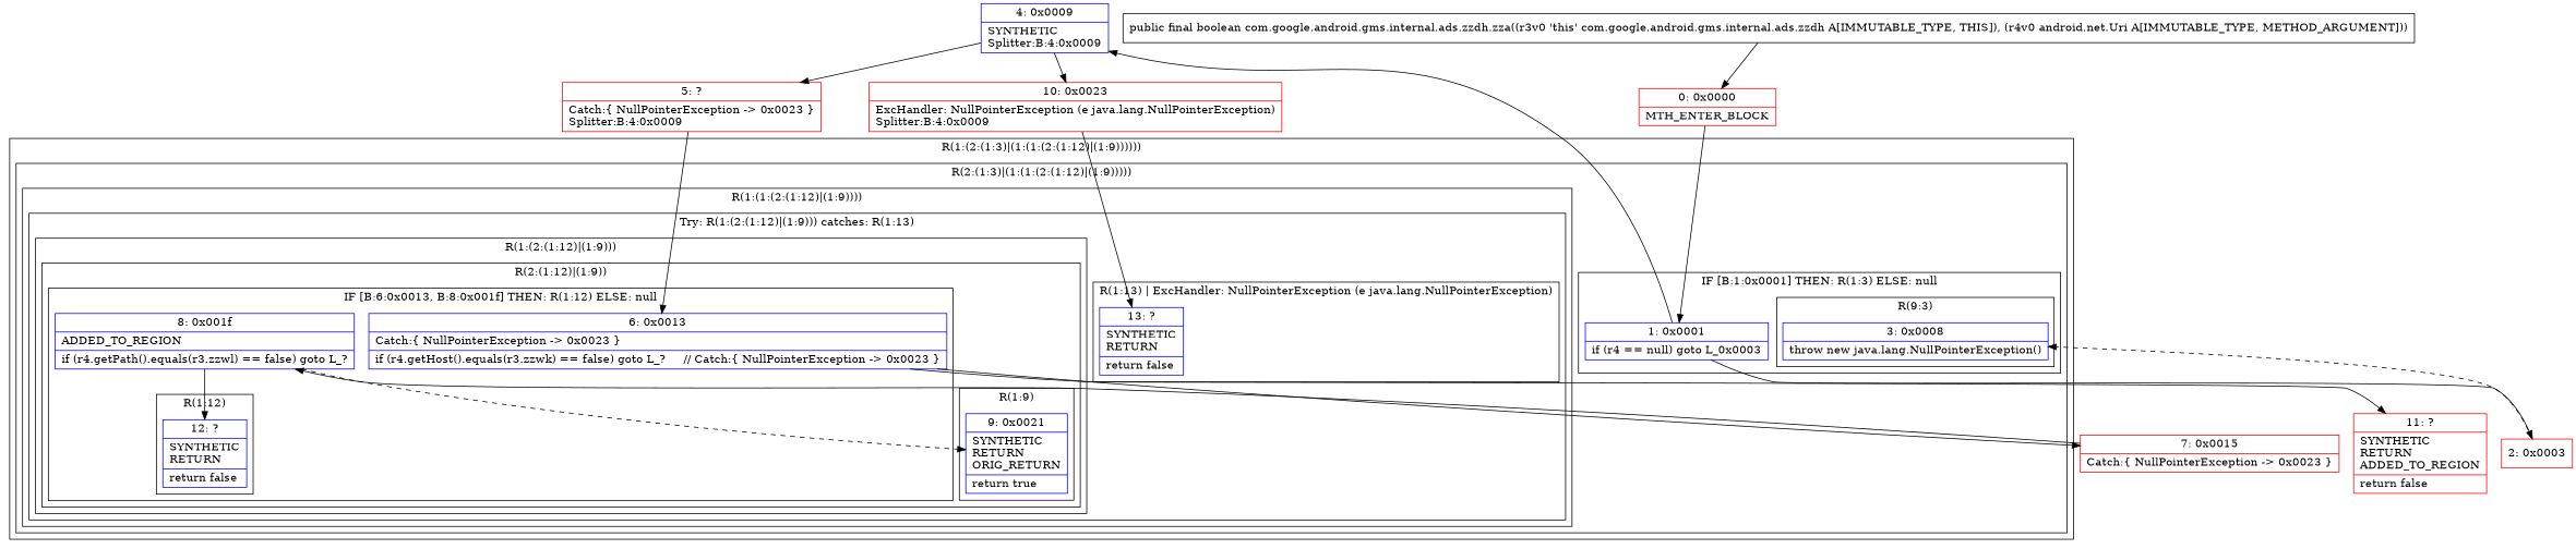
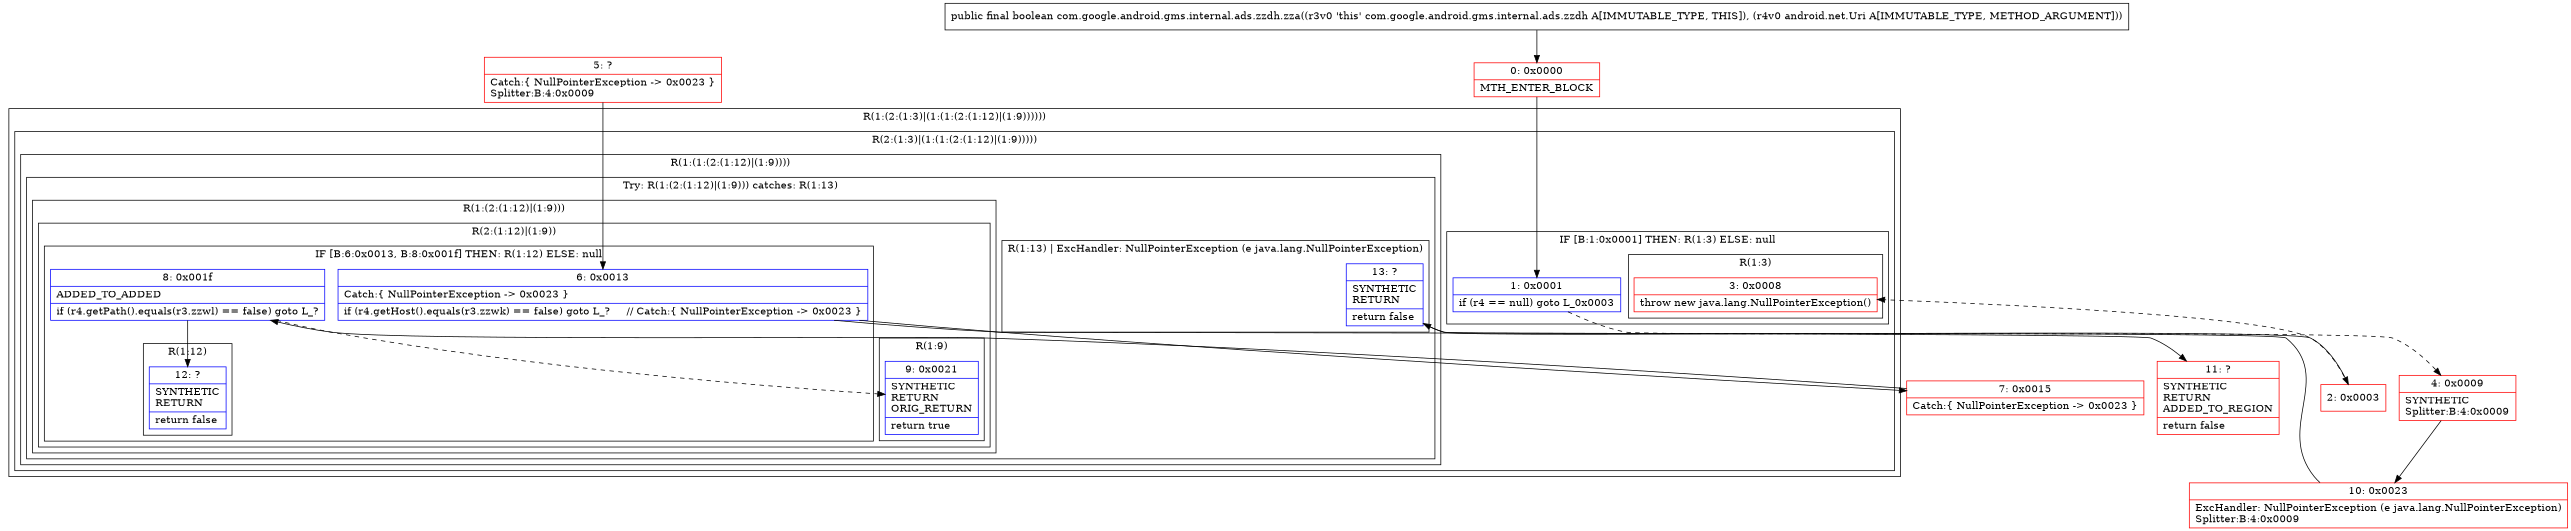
  digraph {
    node [color=blue shape=record]
-   n1 [label="{3\:\ 0x0008|throw new java.lang.NullPointerException()\l}"]
+   n1 [color=red label="{3\:\ 0x0008|throw new java.lang.NullPointerException()\l}"]
    n2 [label="{1\:\ 0x0001|if (r4 == null) goto L_0x0003\l}"]
    n3 [label="{12\:\ ?|SYNTHETIC\lRETURN\l|return false\l}"]
    n4 [label="{6\:\ 0x0013|Catch:\{ NullPointerException \-\> 0x0023 \}\l|if (r4.getHost().equals(r3.zzwk) == false) goto L_?     \/\/ Catch:\{ NullPointerException \-\> 0x0023 \}\l}"]
-   n5 [label="{8\:\ 0x001f|ADDED_TO_REGION\l|if (r4.getPath().equals(r3.zzwl) == false) goto L_?\l}"]
+   n5 [label="{8\:\ 0x001f|ADDED_TO_ADDED\l|if (r4.getPath().equals(r3.zzwl) == false) goto L_?\l}"]
    n6 [label="{9\:\ 0x0021|SYNTHETIC\lRETURN\lORIG_RETURN\l|return true\l}"]
    n7 [label="{13\:\ ?|SYNTHETIC\lRETURN\l|return false\l}"]
    n8 [color=red label="{2\:\ 0x0003}"]
-   n9 [label="{4\:\ 0x0009|SYNTHETIC\lSplitter:B:4:0x0009\l}"]
+   n9 [color=red label="{4\:\ 0x0009|SYNTHETIC\lSplitter:B:4:0x0009\l}"]
    n10 [color=red label="{7\:\ 0x0015|Catch:\{ NullPointerException \-\> 0x0023 \}\l}"]
    n11 [color=red label="{11\:\ ?|SYNTHETIC\lRETURN\lADDED_TO_REGION\l|return false\l}"]
    n12 [color=red label="{5\:\ ?|Catch:\{ NullPointerException \-\> 0x0023 \}\lSplitter:B:4:0x0009\l}"]
    n13 [color=red label="{10\:\ 0x0023|ExcHandler: NullPointerException (e java.lang.NullPointerException)\lSplitter:B:4:0x0009\l}"]
    n14 [color=red label="{0\:\ 0x0000|MTH_ENTER_BLOCK\l}"]
    n15 [label="{public final boolean com.google.android.gms.internal.ads.zzdh.zza((r3v0 'this' com.google.android.gms.internal.ads.zzdh A[IMMUTABLE_TYPE, THIS]), (r4v0 android.net.Uri A[IMMUTABLE_TYPE, METHOD_ARGUMENT])) }" color=""]
    subgraph cluster_1 {
      label="R(1:(2:(1:3)|(1:(1:(2:(1:12)|(1:9))))))"
      subgraph cluster_2 {
        label="R(2:(1:3)|(1:(1:(2:(1:12)|(1:9)))))"
        subgraph cluster_3 {
          label="IF [B:1:0x0001] THEN: R(1:3) ELSE: null"
          n2
          subgraph cluster_4 {
-           label="R(9:3)"
+           label="R(1:3)"
            n1
          }
        }
        subgraph cluster_5 {
          label="R(1:(1:(2:(1:12)|(1:9))))"
          subgraph cluster_6 {
            label="Try: R(1:(2:(1:12)|(1:9))) catches: R(1:13)"
            subgraph cluster_7 {
              label="R(1:(2:(1:12)|(1:9)))"
              subgraph cluster_8 {
                label="R(2:(1:12)|(1:9))"
                subgraph cluster_9 {
                  label="IF [B:6:0x0013, B:8:0x001f] THEN: R(1:12) ELSE: null"
                  n4
                  n5
                  subgraph cluster_10 {
                    label="R(1:12)"
                    n3
                  }
                }
                subgraph cluster_11 {
                  label="R(1:9)"
                  n6
                }
              }
            }
            subgraph cluster_12 {
              label="R(1:13) | ExcHandler: NullPointerException (e java.lang.NullPointerException)\l"
              n7
            }
          }
        }
      }
    }
    subgraph cluster_13 {
      label="R(1:13) | ExcHandler: NullPointerException (e java.lang.NullPointerException)\l"
    }
-   n2 -> n8
-   n2 -> n9 [style=solid]
+   n7 -> n8
+   n2 -> n9 [style=dashed]
    n4 -> n10 [style=solid]
    n4 -> n11
    n5 -> n3
    n5 -> n6 [style=dashed]
    n8 -> n1 [style=dashed]
-   n9 -> n12
    n9 -> n13
    n10 -> n5
    n12 -> n4
    n13 -> n7
    n14 -> n2
    n15 -> n14
  }
